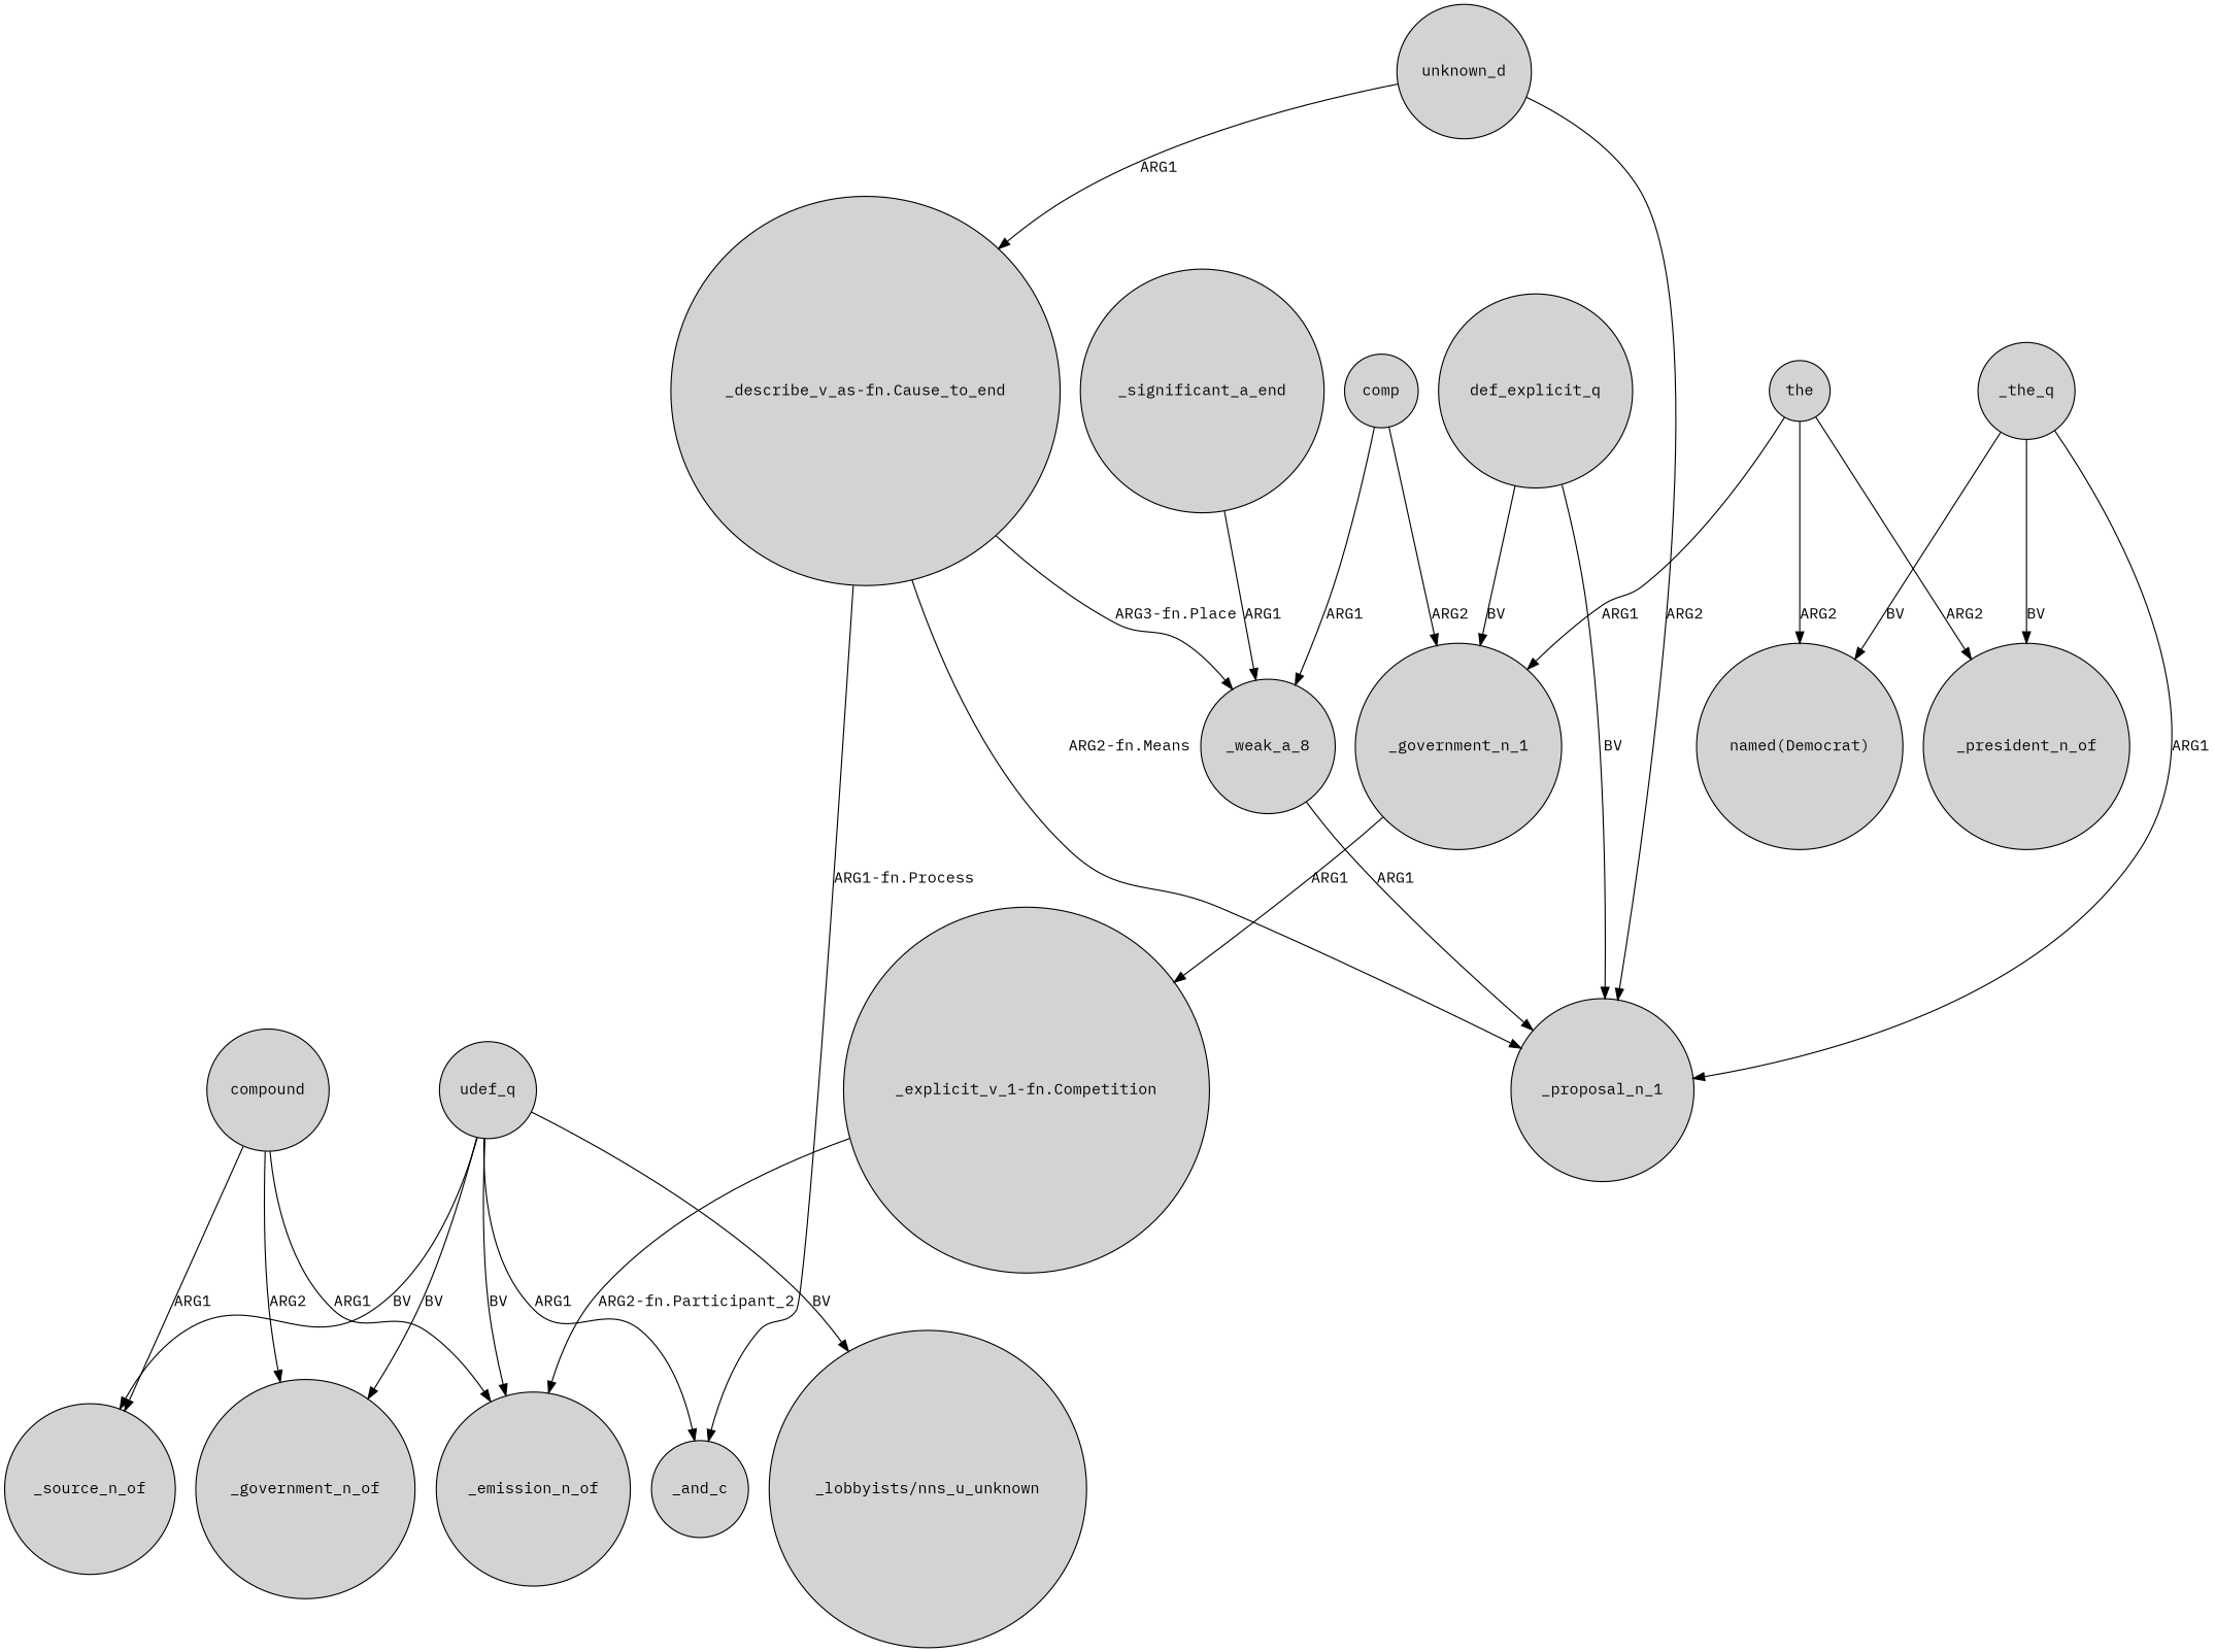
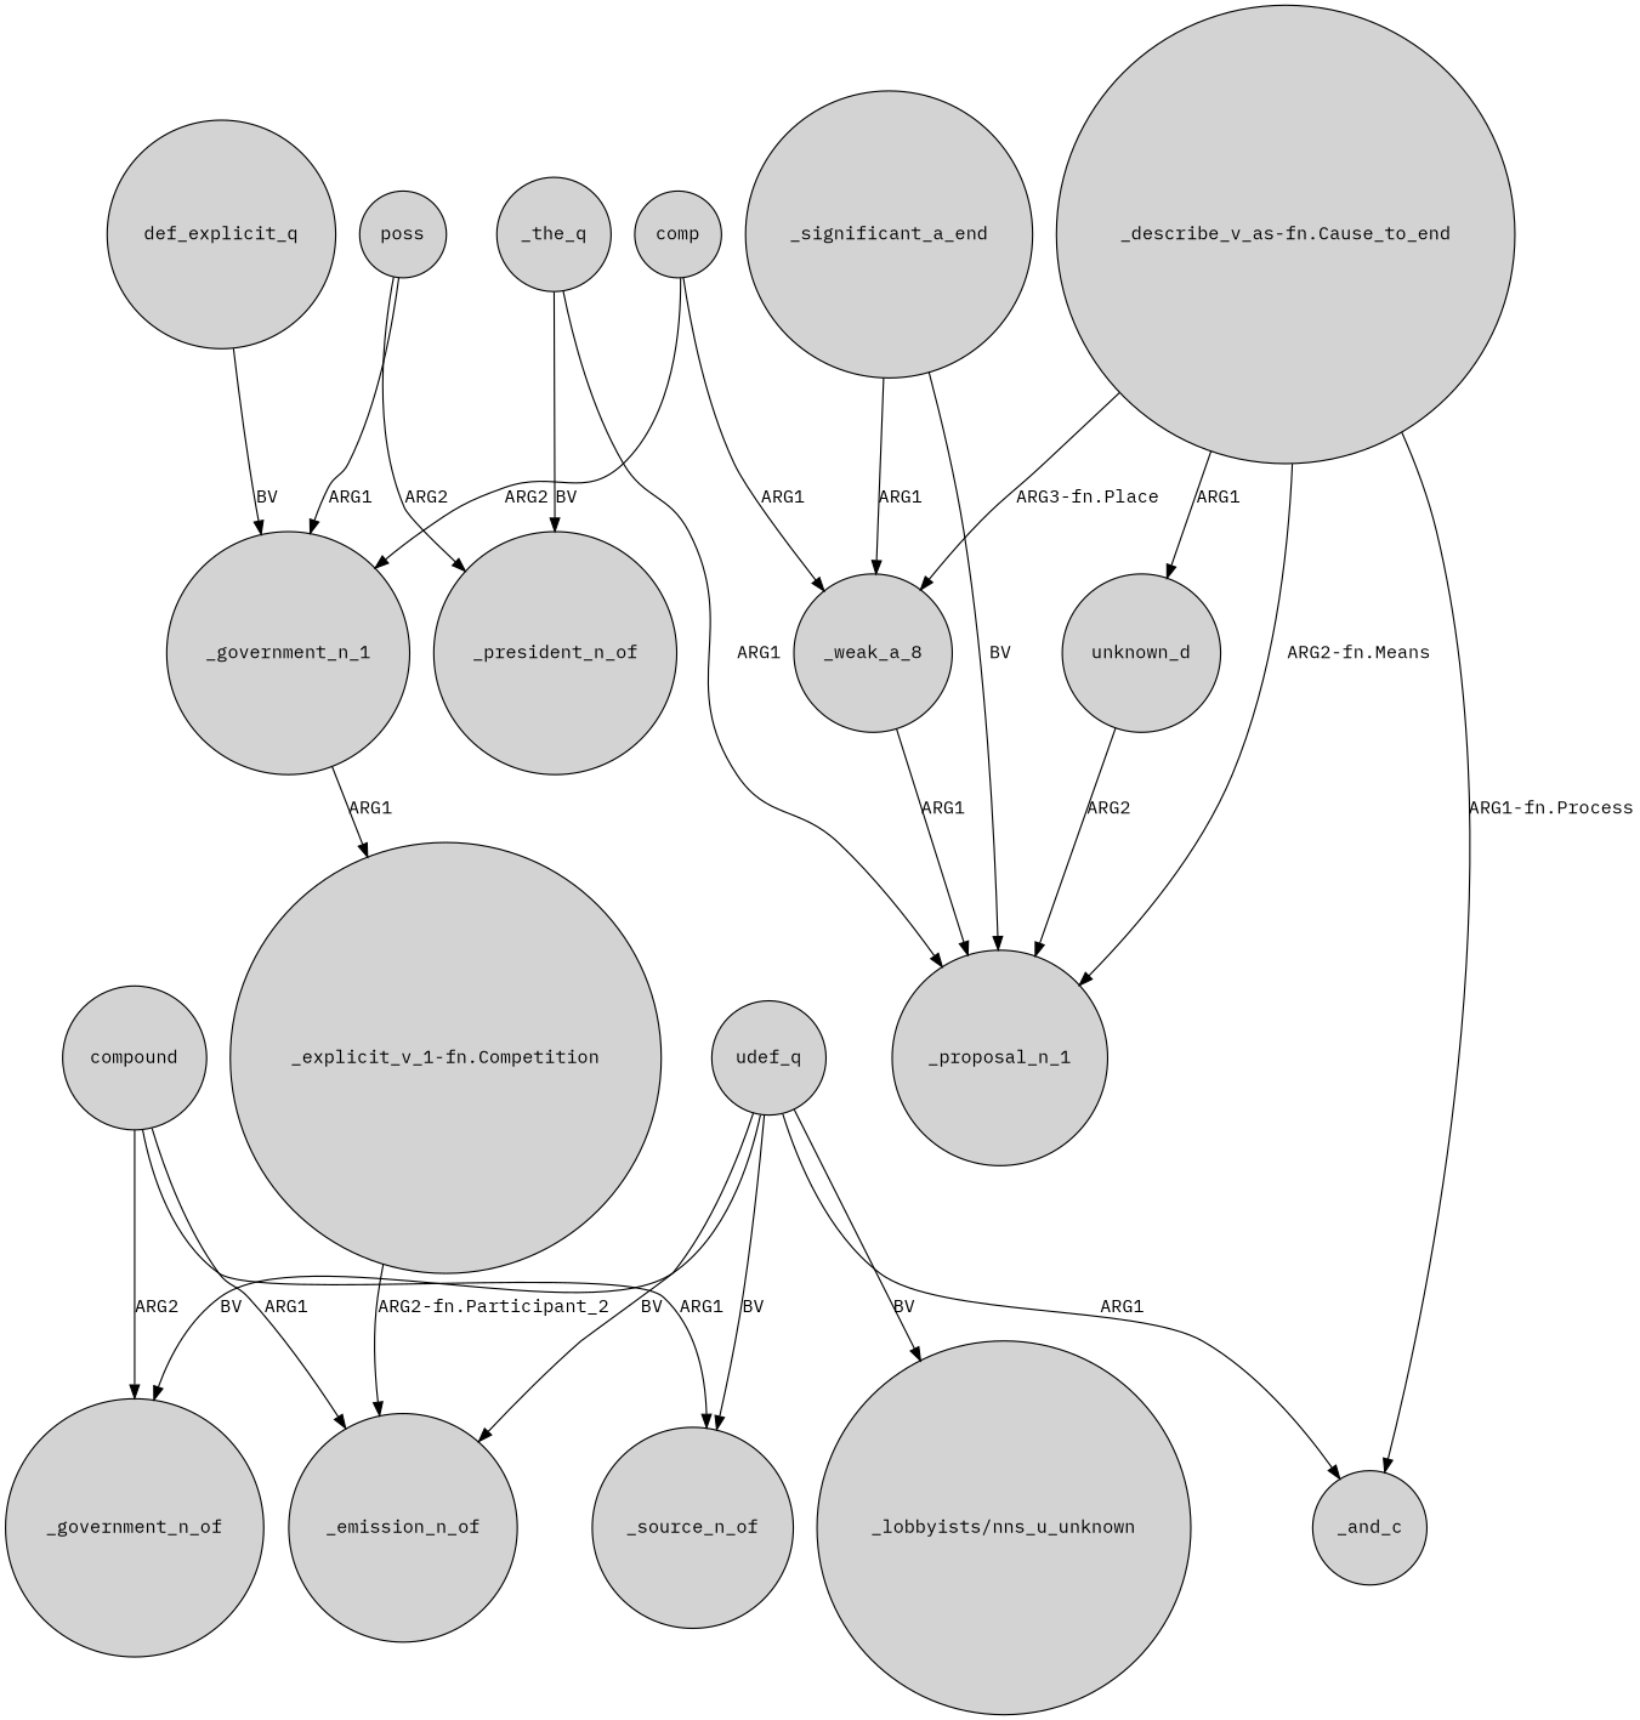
  digraph {
    fontname="IBM Plex Mono"
    node [fontname="IBM Plex Mono" shape=circle style=filled]
    edge [fontname="IBM Plex Mono"]
    compound
    _government_n_of
    _emission_n_of
    _source_n_of
    udef_q
    _and_c
    "_lobbyists/nns_u_unknown"
    n8 [label=_government_n_1]
    def_explicit_q
    _proposal_n_1
    n11 [label="_explicit_v_1-fn.Competition"]
-   poss [label=the]
-   "named(Democrat)"
+   poss
    _president_n_of
    "_describe_v_as-fn.Cause_to_end"
    n16 [label=_weak_a_8]
    n17 [label=unknown_d]
    comp
    _the_q
    n20 [label=_significant_a_end]
    compound -> _government_n_of [label=ARG2]
    compound -> _emission_n_of [label=ARG1]
    compound -> _source_n_of [label=ARG1]
    udef_q -> _government_n_of [label=BV]
    udef_q -> _emission_n_of [label=BV]
    udef_q -> _source_n_of [label=BV]
    udef_q -> _and_c [label=ARG1]
    udef_q -> "_lobbyists/nns_u_unknown" [label=BV]
    n8 -> n11 [label=ARG1]
    def_explicit_q -> n8 [label=BV]
-   def_explicit_q -> _proposal_n_1 [label=BV]
+   n20 -> _proposal_n_1 [label=BV]
    n11 -> _emission_n_of [label="ARG2-fn.Participant_2"]
    poss -> n8 [label=ARG1]
-   poss -> "named(Democrat)" [label=ARG2]
    poss -> _president_n_of [label=ARG2]
    "_describe_v_as-fn.Cause_to_end" -> _and_c [label="ARG1-fn.Process"]
    "_describe_v_as-fn.Cause_to_end" -> _proposal_n_1 [label="ARG2-fn.Means"]
    "_describe_v_as-fn.Cause_to_end" -> n16 [label="ARG3-fn.Place"]
    n16 -> _proposal_n_1 [label=ARG1]
    n17 -> _proposal_n_1 [label=ARG2]
-   n17 -> "_describe_v_as-fn.Cause_to_end" [label=ARG1]
+   "_describe_v_as-fn.Cause_to_end" -> n17 [label=ARG1]
    comp -> n8 [label=ARG2]
    comp -> n16 [label=ARG1]
    _the_q -> _proposal_n_1 [label=ARG1]
-   _the_q -> "named(Democrat)" [label=BV]
    _the_q -> _president_n_of [label=BV]
    n20 -> n16 [label=ARG1]
  }
